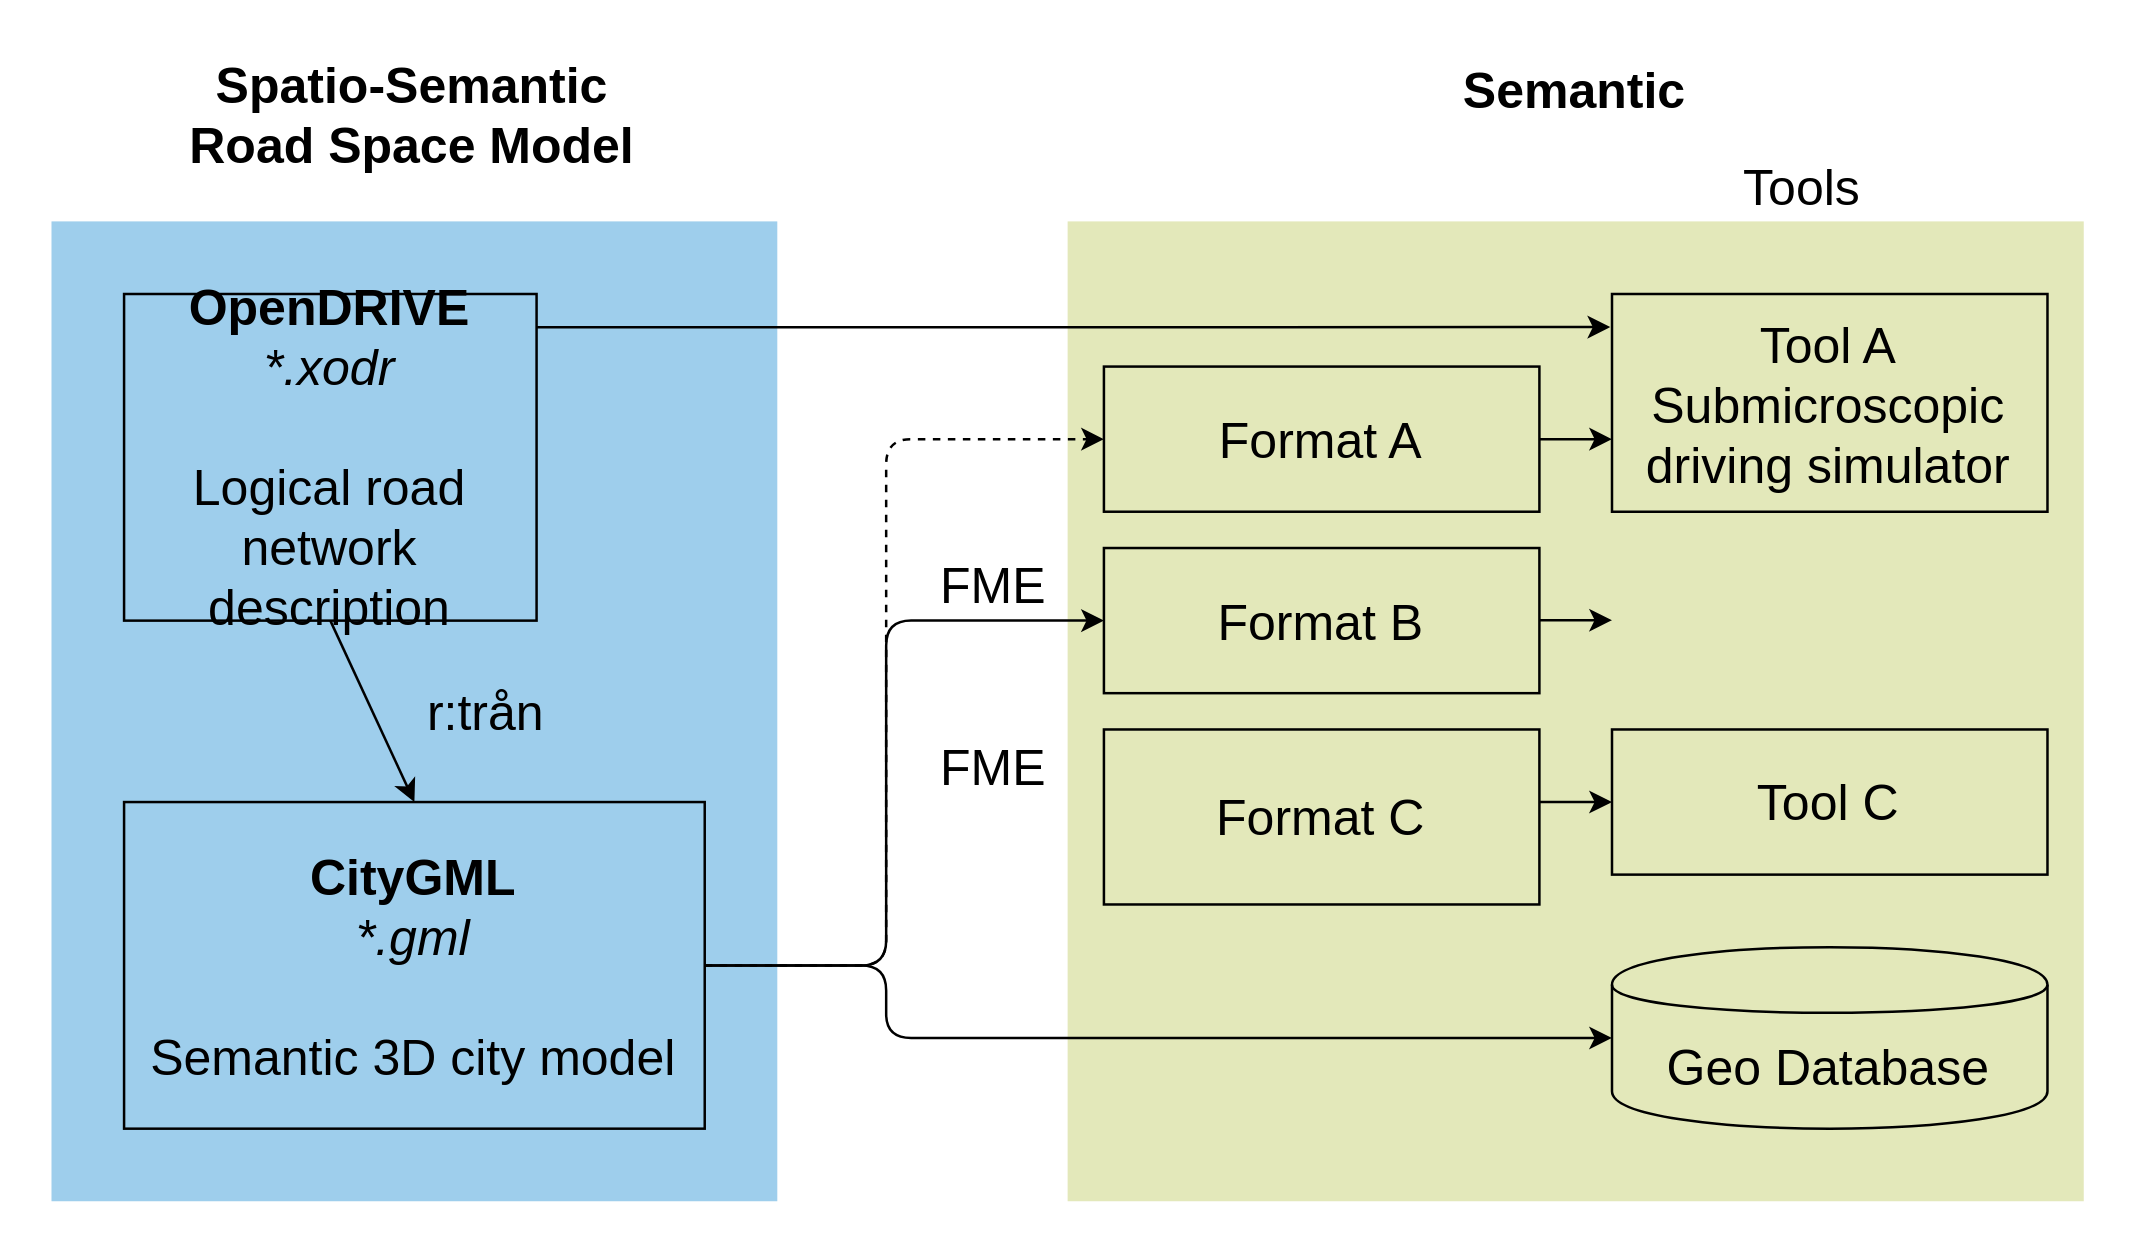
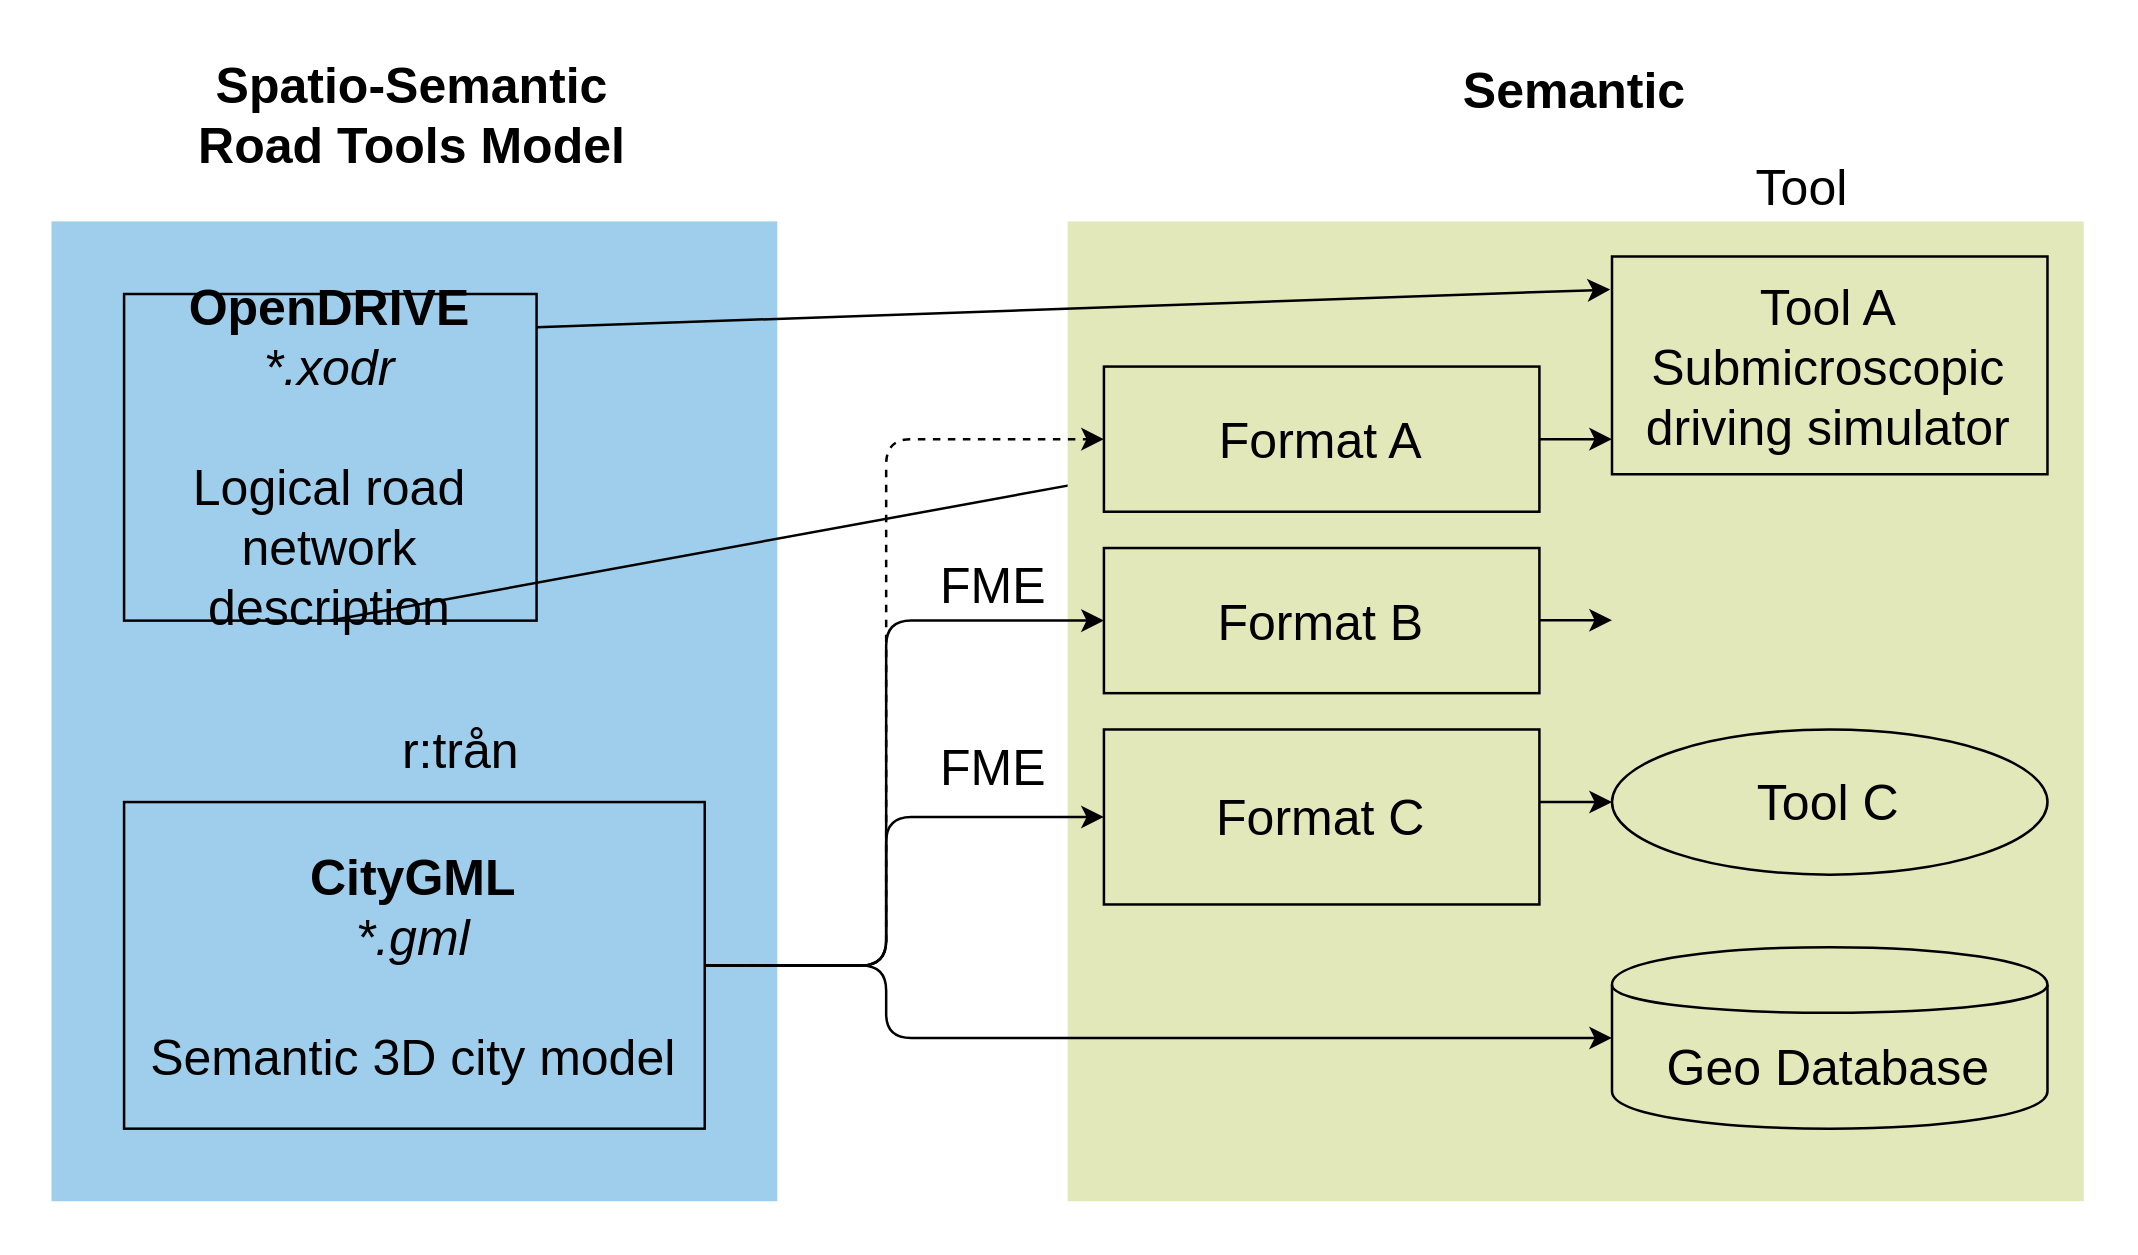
  <mxCell id="0" />
  <mxCell id="1" parent="0" />
  <mxCell id="2" value="" style="group" vertex="1" connectable="0" parent="1"><mxGeometry x="20" y="30" width="812.91" height="450" as="geometry" /></mxCell>
  <mxCell id="3" value="" style="rounded=0;whiteSpace=wrap;html=1;fillColor=#9eceec;strokeColor=none;" parent="2" vertex="1"><mxGeometry y="58.065" width="290.325" height="391.935" as="geometry" /></mxCell>
  <mxCell id="4" value="&lt;font style=&quot;font-size: 20px&quot;&gt;&lt;b&gt;OpenDRIVE&lt;/b&gt;&lt;br&gt;&lt;i&gt;*.xodr&lt;br&gt;&lt;/i&gt;&lt;br&gt;Logical road network description&lt;/font&gt;" style="rounded=0;whiteSpace=wrap;html=1;fillColor=none;" parent="2" vertex="1"><mxGeometry x="29.032" y="87.097" width="165" height="130.645" as="geometry" /></mxCell>
  <mxCell id="5" value="&lt;font style=&quot;font-size: 20px&quot;&gt;&lt;b&gt;CityGML&lt;br&gt;&lt;/b&gt;&lt;i&gt;*.gml&lt;br&gt;&lt;/i&gt;&lt;br&gt;Semantic 3D city model&lt;/font&gt;" style="rounded=0;whiteSpace=wrap;html=1;fillColor=none;" parent="2" vertex="1"><mxGeometry x="29.032" y="290.323" width="232.26" height="130.645" as="geometry" /></mxCell>
- <mxCell id="6" value="" style="endArrow=classic;html=1;exitX=0.5;exitY=1;exitDx=0;exitDy=0;entryX=0.5;entryY=0;entryDx=0;entryDy=0;" parent="2" source="4" target="5" edge="1"><mxGeometry width="50" height="50" relative="1" as="geometry"><mxPoint y="551.613" as="sourcePoint" /><mxPoint x="72.581" y="479.032" as="targetPoint" /></mxGeometry></mxCell>
- <mxCell id="7" value="&lt;font style=&quot;font-size: 20px&quot;&gt;r:trån&lt;/font&gt;" style="text;html=1;strokeColor=none;fillColor=none;align=center;verticalAlign=middle;whiteSpace=wrap;rounded=0;" parent="2" vertex="1"><mxGeometry x="145.162" y="239.516" width="58.065" height="29.032" as="geometry" /></mxCell>
- <mxCell id="8" value="&lt;b&gt;&lt;font style=&quot;font-size: 20px&quot;&gt;Spatio-Semantic Road Space Model&lt;/font&gt;&lt;/b&gt;" style="text;html=1;strokeColor=none;fillColor=none;align=center;verticalAlign=middle;whiteSpace=wrap;rounded=0;" parent="2" vertex="1"><mxGeometry x="54.436" width="181.453" height="29.032" as="geometry" /></mxCell>
+ <mxCell id="6" value="" style="endArrow=classic;html=1;exitX=0.5;exitY=1;exitDx=0;exitDy=0;" parent="2" source="4" target="16" edge="1"><mxGeometry width="50" height="50" relative="1" as="geometry"><mxPoint y="551.613" as="sourcePoint" /><mxPoint x="72.581" y="479.032" as="targetPoint" /></mxGeometry></mxCell>
+ <mxCell id="7" value="&lt;font style=&quot;font-size: 20px&quot;&gt;r:trån&lt;/font&gt;" style="text;html=1;strokeColor=none;fillColor=none;align=center;verticalAlign=middle;whiteSpace=wrap;rounded=0;" parent="2" vertex="1"><mxGeometry x="135.162" y="254.516" width="58.065" height="29.032" as="geometry" /></mxCell>
+ <mxCell id="8" value="&lt;b&gt;&lt;font style=&quot;font-size: 20px&quot;&gt;Spatio-Semantic Road Tools Model&lt;/font&gt;&lt;/b&gt;" style="text;html=1;strokeColor=none;fillColor=none;align=center;verticalAlign=middle;whiteSpace=wrap;rounded=0;" parent="2" vertex="1"><mxGeometry x="54.436" width="181.453" height="29.032" as="geometry" /></mxCell>
  <mxCell id="9" value="" style="rounded=0;whiteSpace=wrap;html=1;fillColor=#e3e8ba;strokeColor=none;" parent="2" vertex="1"><mxGeometry x="406.455" y="58.065" width="406.455" height="391.935" as="geometry" /></mxCell>
- <mxCell id="10" value="&lt;font style=&quot;font-size: 20px&quot;&gt;Tool A&lt;br&gt;Submicroscopic driving simulator&lt;/font&gt;" style="rounded=0;whiteSpace=wrap;html=1;fillColor=none;" parent="2" vertex="1"><mxGeometry x="624.199" y="87.097" width="174.195" height="87.097" as="geometry" /></mxCell>
- <mxCell id="11" value="&lt;font style=&quot;font-size: 20px&quot;&gt;Tools&lt;/font&gt;" style="text;html=1;strokeColor=none;fillColor=none;align=center;verticalAlign=middle;whiteSpace=wrap;rounded=0;" parent="2" vertex="1"><mxGeometry x="609.683" y="29.032" width="181.453" height="29.032" as="geometry" /></mxCell>
+ <mxCell id="10" value="&lt;font style=&quot;font-size: 20px&quot;&gt;Tool A&lt;br&gt;Submicroscopic driving simulator&lt;/font&gt;" style="rounded=0;whiteSpace=wrap;html=1;fillColor=none;" parent="2" vertex="1"><mxGeometry x="624.199" y="72.097" width="174.195" height="87.097" as="geometry" /></mxCell>
+ <mxCell id="11" value="&lt;font style=&quot;font-size: 20px&quot;&gt;Tool&lt;/font&gt;" style="text;html=1;strokeColor=none;fillColor=none;align=center;verticalAlign=middle;whiteSpace=wrap;rounded=0;" parent="2" vertex="1"><mxGeometry x="609.683" y="29.032" width="181.453" height="29.032" as="geometry" /></mxCell>
  <mxCell id="12" value="" style="endArrow=classic;html=1;entryX=-0.004;entryY=0.152;entryDx=0;entryDy=0;entryPerimeter=0;exitX=1.001;exitY=0.102;exitDx=0;exitDy=0;exitPerimeter=0;" parent="2" source="4" target="10" edge="1"><mxGeometry width="50" height="50" relative="1" as="geometry"><mxPoint x="264.196" y="100.161" as="sourcePoint" /><mxPoint x="333.874" y="87.097" as="targetPoint" /></mxGeometry></mxCell>
- <mxCell id="13" value="&lt;font style=&quot;font-size: 20px&quot;&gt;Tool C&lt;/font&gt;" style="rounded=0;whiteSpace=wrap;html=1;fillColor=none;" parent="2" vertex="1"><mxGeometry x="624.199" y="261.29" width="174.195" height="58.065" as="geometry" /></mxCell>
+ <mxCell id="13" value="&lt;font style=&quot;font-size: 20px&quot;&gt;Tool C&lt;/font&gt;" style="ellipse;whiteSpace=wrap;html=1;fillColor=none;" parent="2" vertex="1"><mxGeometry x="624.199" y="261.29" width="174.195" height="58.065" as="geometry" /></mxCell>
  <mxCell id="14" value="&lt;font style=&quot;font-size: 20px&quot;&gt;Format B&lt;/font&gt;" style="rounded=0;whiteSpace=wrap;html=1;fillColor=none;" parent="2" vertex="1"><mxGeometry x="420.971" y="188.71" width="174.195" height="58.065" as="geometry" /></mxCell>
  <mxCell id="15" value="&lt;font style=&quot;font-size: 20px&quot;&gt;Format C&lt;/font&gt;" style="rounded=0;whiteSpace=wrap;html=1;fillColor=none;" parent="2" vertex="1"><mxGeometry x="420.971" y="261.29" width="174.195" height="70" as="geometry" /></mxCell>
  <mxCell id="16" value="&lt;font style=&quot;font-size: 20px&quot;&gt;Format A&lt;/font&gt;" style="rounded=0;whiteSpace=wrap;html=1;fillColor=none;" parent="2" vertex="1"><mxGeometry x="420.971" y="116.129" width="174.195" height="58.065" as="geometry" /></mxCell>
  <mxCell id="17" value="" style="edgeStyle=elbowEdgeStyle;elbow=horizontal;endArrow=classic;html=1;entryX=0;entryY=0.5;entryDx=0;entryDy=0;exitX=1;exitY=0.5;exitDx=0;exitDy=0;dashed=1;" parent="2" source="5" target="16" edge="1"><mxGeometry width="50" height="50" relative="1" as="geometry"><mxPoint x="261.293" y="362.903" as="sourcePoint" /><mxPoint x="333.874" y="290.323" as="targetPoint" /><Array as="points"><mxPoint x="333.874" y="246.774" /></Array></mxGeometry></mxCell>
  <mxCell id="18" value="" style="edgeStyle=elbowEdgeStyle;elbow=horizontal;endArrow=classic;html=1;entryX=0;entryY=0.5;entryDx=0;entryDy=0;exitX=1;exitY=0.5;exitDx=0;exitDy=0;" parent="2" source="5" target="14" edge="1"><mxGeometry width="50" height="50" relative="1" as="geometry"><mxPoint x="261.293" y="365.806" as="sourcePoint" /><mxPoint x="435.488" y="159.677" as="targetPoint" /><Array as="points"><mxPoint x="333.874" y="290.323" /></Array></mxGeometry></mxCell>
+ <mxCell id="19" value="" style="edgeStyle=elbowEdgeStyle;elbow=horizontal;endArrow=classic;html=1;entryX=0;entryY=0.5;entryDx=0;entryDy=0;exitX=1;exitY=0.5;exitDx=0;exitDy=0;" parent="2" source="5" target="15" edge="1"><mxGeometry width="50" height="50" relative="1" as="geometry"><mxPoint x="275.809" y="370.161" as="sourcePoint" /><mxPoint x="435.488" y="232.258" as="targetPoint" /><Array as="points"><mxPoint x="333.874" y="333.871" /></Array></mxGeometry></mxCell>
  <mxCell id="20" value="&lt;font style=&quot;font-size: 20px&quot;&gt;Geo Database&lt;/font&gt;" style="shape=cylinder;whiteSpace=wrap;html=1;boundedLbl=1;backgroundOutline=1;fillColor=none;" parent="2" vertex="1"><mxGeometry x="624.199" y="348.387" width="174.195" height="72.581" as="geometry" /></mxCell>
  <mxCell id="21" value="" style="edgeStyle=elbowEdgeStyle;elbow=horizontal;endArrow=classic;html=1;exitX=1;exitY=0.5;exitDx=0;exitDy=0;entryX=0;entryY=0.5;entryDx=0;entryDy=0;" parent="2" source="5" target="20" edge="1"><mxGeometry width="50" height="50" relative="1" as="geometry"><mxPoint y="551.613" as="sourcePoint" /><mxPoint x="72.581" y="479.032" as="targetPoint" /><Array as="points"><mxPoint x="333.874" y="377.419" /></Array></mxGeometry></mxCell>
  <mxCell id="22" value="" style="endArrow=classic;html=1;exitX=1;exitY=0.5;exitDx=0;exitDy=0;" parent="2" source="16" edge="1"><mxGeometry width="50" height="50" relative="1" as="geometry"><mxPoint x="609.683" y="144.958" as="sourcePoint" /><mxPoint x="624.199" y="145.161" as="targetPoint" /></mxGeometry></mxCell>
  <mxCell id="23" value="" style="endArrow=classic;html=1;exitX=1;exitY=0.5;exitDx=0;exitDy=0;" parent="2" edge="1"><mxGeometry width="50" height="50" relative="1" as="geometry"><mxPoint x="595.166" y="217.568" as="sourcePoint" /><mxPoint x="624.199" y="217.568" as="targetPoint" /></mxGeometry></mxCell>
  <mxCell id="24" value="" style="endArrow=classic;html=1;exitX=1;exitY=0.5;exitDx=0;exitDy=0;" parent="2" edge="1"><mxGeometry width="50" height="50" relative="1" as="geometry"><mxPoint x="595.166" y="290.323" as="sourcePoint" /><mxPoint x="624.199" y="290.323" as="targetPoint" /></mxGeometry></mxCell>
  <mxCell id="25" value="&lt;font style=&quot;font-size: 20px&quot;&gt;FME&lt;/font&gt;" style="text;html=1;strokeColor=none;fillColor=none;align=center;verticalAlign=middle;whiteSpace=wrap;rounded=0;" parent="2" vertex="1"><mxGeometry x="348.39" y="188.71" width="58.065" height="29.032" as="geometry" /></mxCell>
  <mxCell id="26" value="&lt;font style=&quot;font-size: 20px&quot;&gt;FME&lt;/font&gt;" style="text;html=1;strokeColor=none;fillColor=none;align=center;verticalAlign=middle;whiteSpace=wrap;rounded=0;" parent="2" vertex="1"><mxGeometry x="348.39" y="261.29" width="58.065" height="29.032" as="geometry" /></mxCell>
  <mxCell id="27" value="&lt;b&gt;&lt;font style=&quot;font-size: 20px&quot;&gt;Semantic&lt;/font&gt;&lt;/b&gt;" style="text;html=1;strokeColor=none;fillColor=none;align=center;verticalAlign=middle;whiteSpace=wrap;rounded=0;" parent="1" vertex="1"><mxGeometry x="538.96" y="20" width="181.453" height="29.032" as="geometry" /></mxCell>
